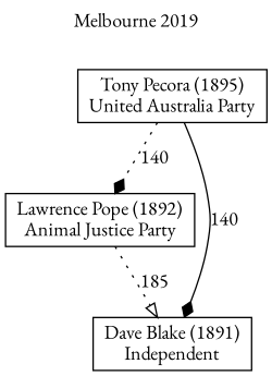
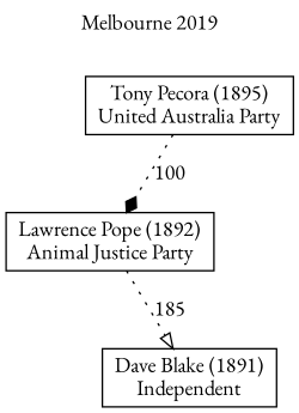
  digraph {
    fontname="EB Garamond"
    label="Melbourne 2019"
    labelloc=t
    mclimit=10
    node [fontname="EB Garamond" shape=box]
    edge [arrowhead=diamond fontname="EB Garamond" style=dotted]
    n1 [label="Lawrence Pope (1892)\nAnimal Justice Party"]
    n2 [label="Dave Blake (1891)\nIndependent"]
    n3 [label="Tony Pecora (1895)\nUnited Australia Party"]
    n1 -> n2 [arrowhead=onormal label=185]
-   n3 -> n1 [label=140]
-   n3 -> n2 [label=140 style=solid]
+   n3 -> n1 [label=100]
  }
